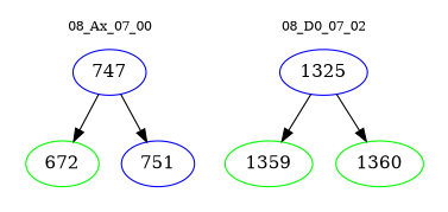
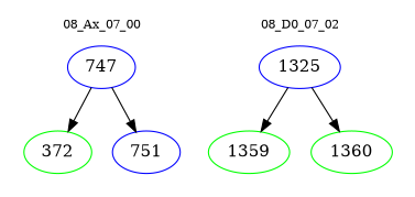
  digraph {
    node [color=blue]
    edge [color=black]
    n1 [label=747]
-   n2 [color=green label=672]
+   n2 [color=green label=372]
    n3 [label=751]
    n4 [label=1325]
    n5 [color=green label=1359]
    n6 [color=green label=1360]
    subgraph cluster_1 {
      color=white
      fontsize=10
      label="08_Ax_07_00"
      n1
      n2
      n3
    }
    subgraph cluster_2 {
      color=white
      fontsize=10
      label="08_D0_07_02"
      n4
      n5
      n6
    }
    n1 -> n2
    n1 -> n3
    n4 -> n5
    n4 -> n6
  }
